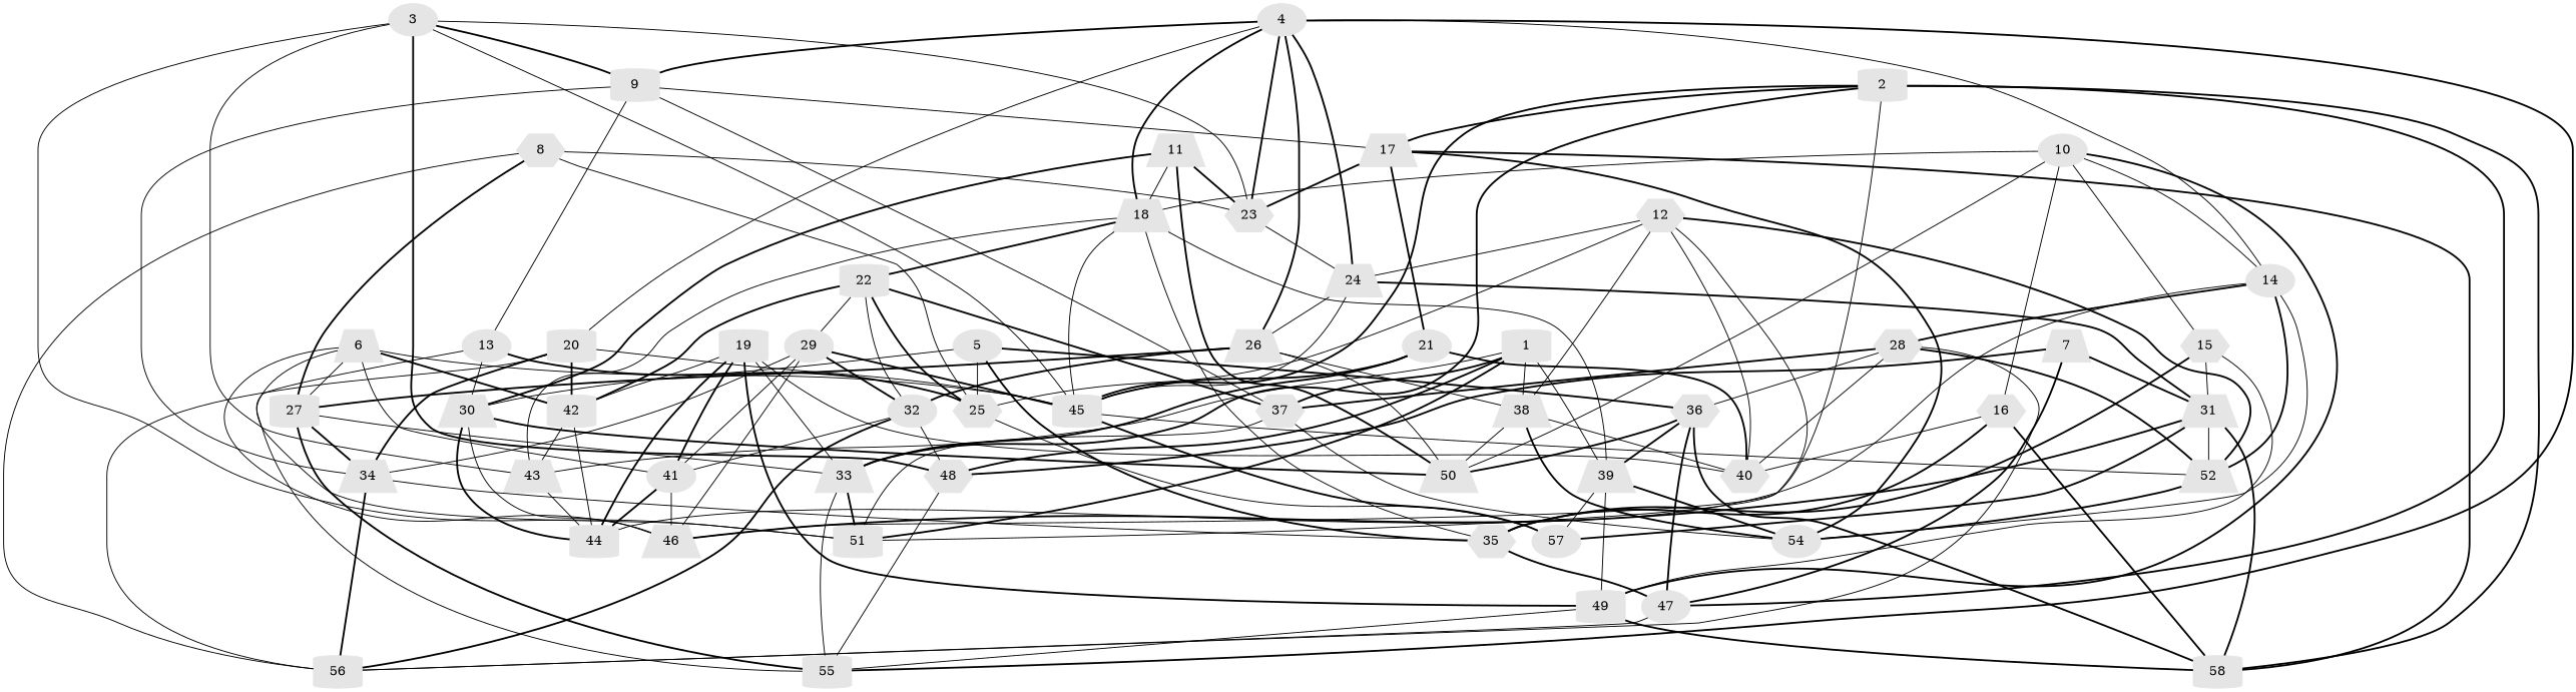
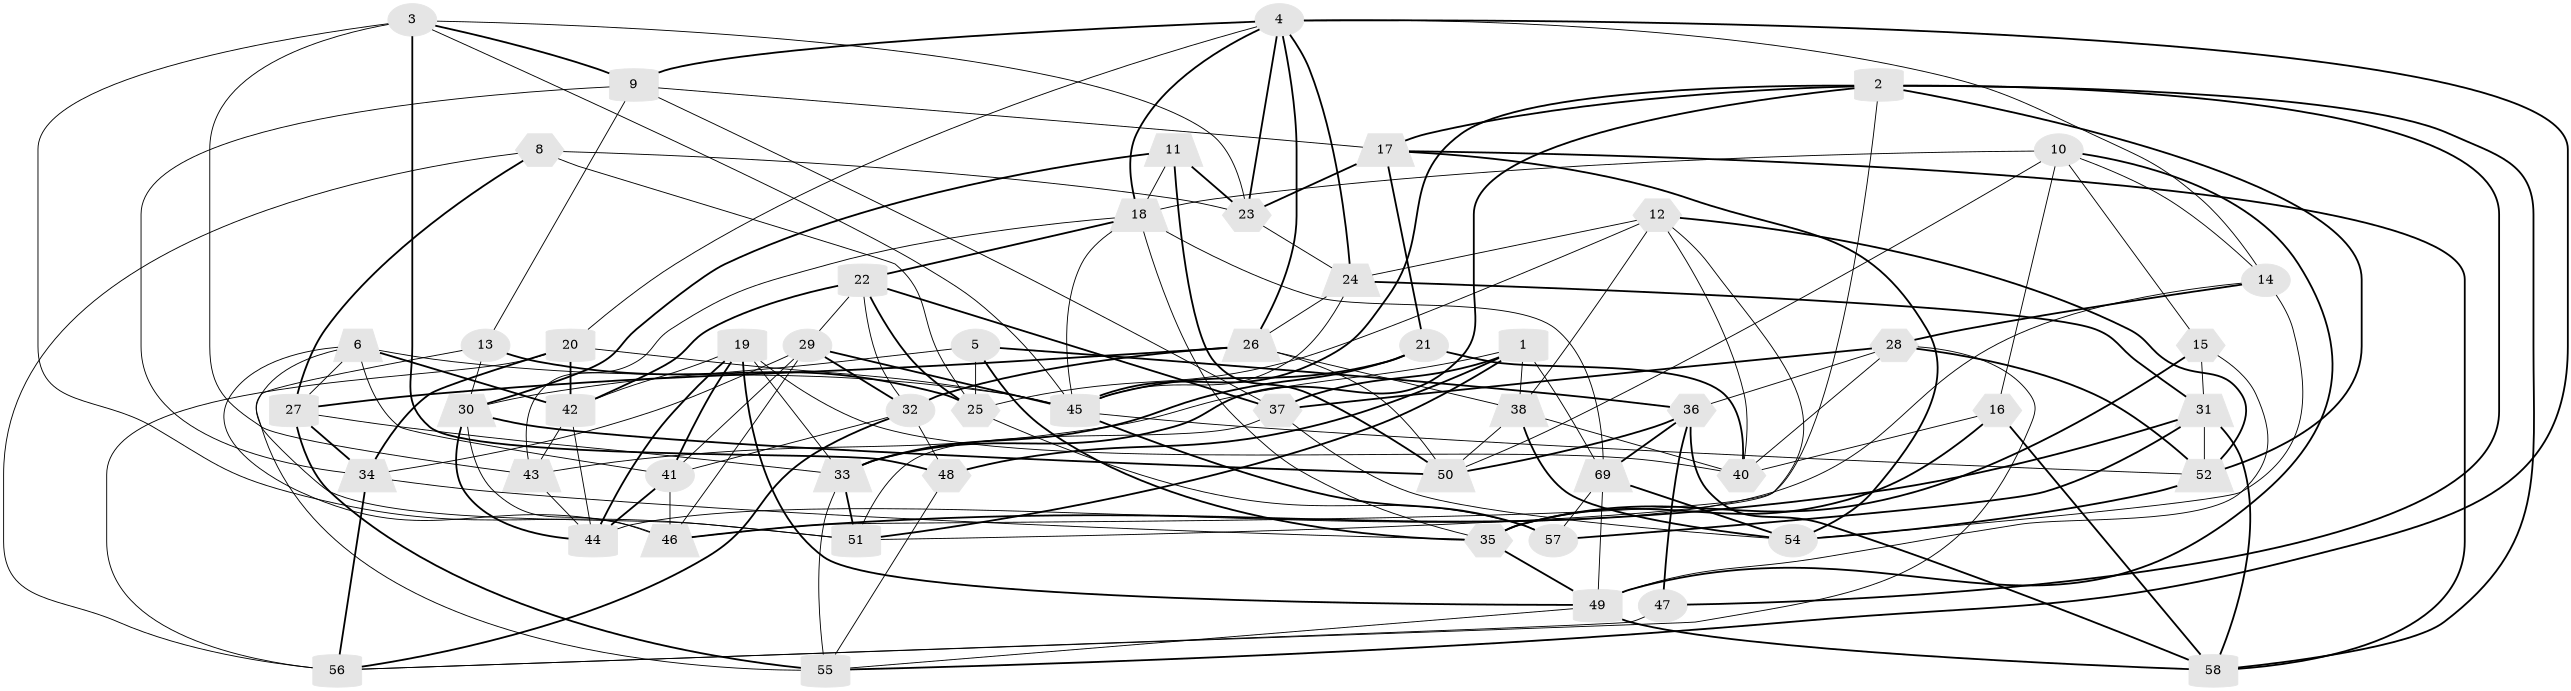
  graph {
    node [color=gray90 shape=trapezium style=filled]
    edge [style=solid weight=1.0]
    1 [shape=cylinder]
    37 [shape=hexagon]
    38
-   39
+   39 [label=69]
    43
    48 [shape=hexagon]
    51 [shape=cylinder]
    54 [shape=ellipse]
    50
    40 [shape=hexagon]
    49 [shape=cylinder]
    57 [shape=ellipse]
    44 [shape=cylinder]
    55 [shape=cylinder]
    2 [shape=cylinder]
    17
    33
    45 [shape=cylinder]
    46
    47 [shape=ellipse]
    n21 [label=58 shape=cylinder]
    23 [shape=hexagon]
    21 [shape=ellipse]
    52
    56 [shape=cylinder]
    3 [shape=ellipse]
    9 [shape=cylinder]
    13 [shape=ellipse]
    34
    24
    4 [shape=ellipse]
    14 [shape=ellipse]
    18
    20 [shape=cylinder]
    26
    28 [shape=hexagon]
    35 [shape=hexagon]
    22 [shape=cylinder]
    42 [shape=cylinder]
    31
    27 [shape=cylinder]
    32 [shape=ellipse]
    5 [shape=ellipse]
    25 [shape=hexagon]
    30
    36 [shape=hexagon]
    6
    41 [shape=ellipse]
-   7
    8 [shape=hexagon]
    10 [shape=ellipse]
    15 [shape=hexagon]
    16 [shape=hexagon]
    11
    12 [shape=hexagon]
    29 [shape=ellipse]
    19 [shape=cylinder]
    1 -- 37 [style=bold]
    1 -- 38
    1 -- 39
    1 -- 43
    1 -- 48 [style=bold]
    1 -- 51 [style=bold]
    37 -- 51
    37 -- 54
    38 -- 54 [style=bold]
    38 -- 50
    38 -- 40
    39 -- 54 [style=bold]
    39 -- 49
    39 -- 57
    43 -- 44
    48 -- 55
    49 -- 55
    49 -- n21 [style=bold]
    2 -- 17 [style=bold]
    2 -- 33 [style=bold]
    2 -- 45 [style=bold]
    2 -- 46
    2 -- 47 [style=bold]
    2 -- n21 [style=bold]
    17 -- 54 [style=bold]
    17 -- n21 [style=bold]
    17 -- 23 [style=bold]
    17 -- 21 [style=bold]
    33 -- 51 [style=bold]
    33 -- 55
    45 -- 57 [style=bold]
    45 -- 52
    47 -- 56
    23 -- 24
    21 -- 40 [style=bold]
    21 -- 33 [style=bold]
    21 -- 45 [style=bold]
    52 -- 54 [style=bold]
    3 -- 43 [weight=2.0]
    3 -- 48 [style=bold weight=2.0]
    3 -- 51
    3 -- 45
    3 -- 23
    3 -- 9 [style=bold]
    9 -- 37
    9 -- 17
    9 -- 13
    9 -- 34
    13 -- 55
    13 -- 25 [style=bold]
    13 -- 30
    34 -- 56 [style=bold]
    34 -- 35
    24 -- 45
    24 -- 26
    24 -- 31 [style=bold]
    4 -- 55 [style=bold]
    4 -- 23 [style=bold]
    4 -- 9 [style=bold]
    4 -- 24 [style=bold]
    4 -- 14
    4 -- 18 [style=bold]
    4 -- 20
    4 -- 26 [style=bold]
    14 -- 54
    14 -- 44
-   14 -- 52 [style=bold]
+   2 -- 52 [style=bold]
    14 -- 28 [style=bold]
    18 -- 39
    18 -- 43
    18 -- 45
    18 -- 35
    18 -- 22 [style=bold]
    20 -- 45
    20 -- 56
    20 -- 34 [style=bold]
    20 -- 42 [style=bold]
    26 -- 38
    26 -- 50
    26 -- 27 [style=bold]
    26 -- 32 [style=bold]
    28 -- 37 [style=bold]
    28 -- 40
    28 -- 52 [style=bold]
    28 -- 56
    28 -- 36
-   35 -- 47 [style=bold]
+   35 -- 49 [style=bold]
    22 -- 37 [style=bold]
    22 -- 42 [style=bold]
    22 -- 32
    22 -- 25 [style=bold]
    22 -- 29
    42 -- 43
    42 -- 44
    31 -- 57 [style=bold]
    31 -- 46 [style=bold]
    31 -- n21 [style=bold]
    31 -- 52
    27 -- 55 [style=bold]
    27 -- 33
    27 -- 34 [style=bold]
    32 -- 48
    32 -- 56 [style=bold]
    32 -- 41
    5 -- 35 [style=bold]
    5 -- 25
    5 -- 30
    5 -- 36 [style=bold]
    25 -- 57
    30 -- 50 [style=bold]
    30 -- 44 [style=bold]
    30 -- 46
    36 -- 39 [style=bold]
    36 -- 50 [style=bold]
    36 -- 47 [style=bold]
    36 -- n21 [style=bold]
    6 -- 51
    6 -- 45
    6 -- 46
    6 -- 42 [style=bold]
    6 -- 27
    6 -- 41
    41 -- 44 [style=bold]
    41 -- 46
-   7 -- 48 [style=bold]
-   7 -- 47 [style=bold]
-   7 -- 31 [style=bold]
    8 -- 23
    8 -- 56
    8 -- 27 [style=bold]
    8 -- 25
    10 -- 50
    10 -- 49 [style=bold]
    10 -- 14
    10 -- 18
    10 -- 15
    10 -- 16
    15 -- 49
    15 -- 35 [style=bold]
    15 -- 31
    16 -- 40
    16 -- n21 [style=bold]
    16 -- 35 [style=bold]
    11 -- 50 [style=bold]
    11 -- 23 [style=bold]
    11 -- 18
    11 -- 30 [style=bold]
    12 -- 38
    12 -- 51
    12 -- 40
    12 -- 52 [style=bold]
    12 -- 24
    12 -- 25
    29 -- 45 [style=bold]
    29 -- 46
    29 -- 34
    29 -- 32 [style=bold]
    29 -- 41
    19 -- 40
    19 -- 49 [style=bold]
    19 -- 44 [style=bold]
    19 -- 33
    19 -- 42
    19 -- 41 [style=bold]
  }
